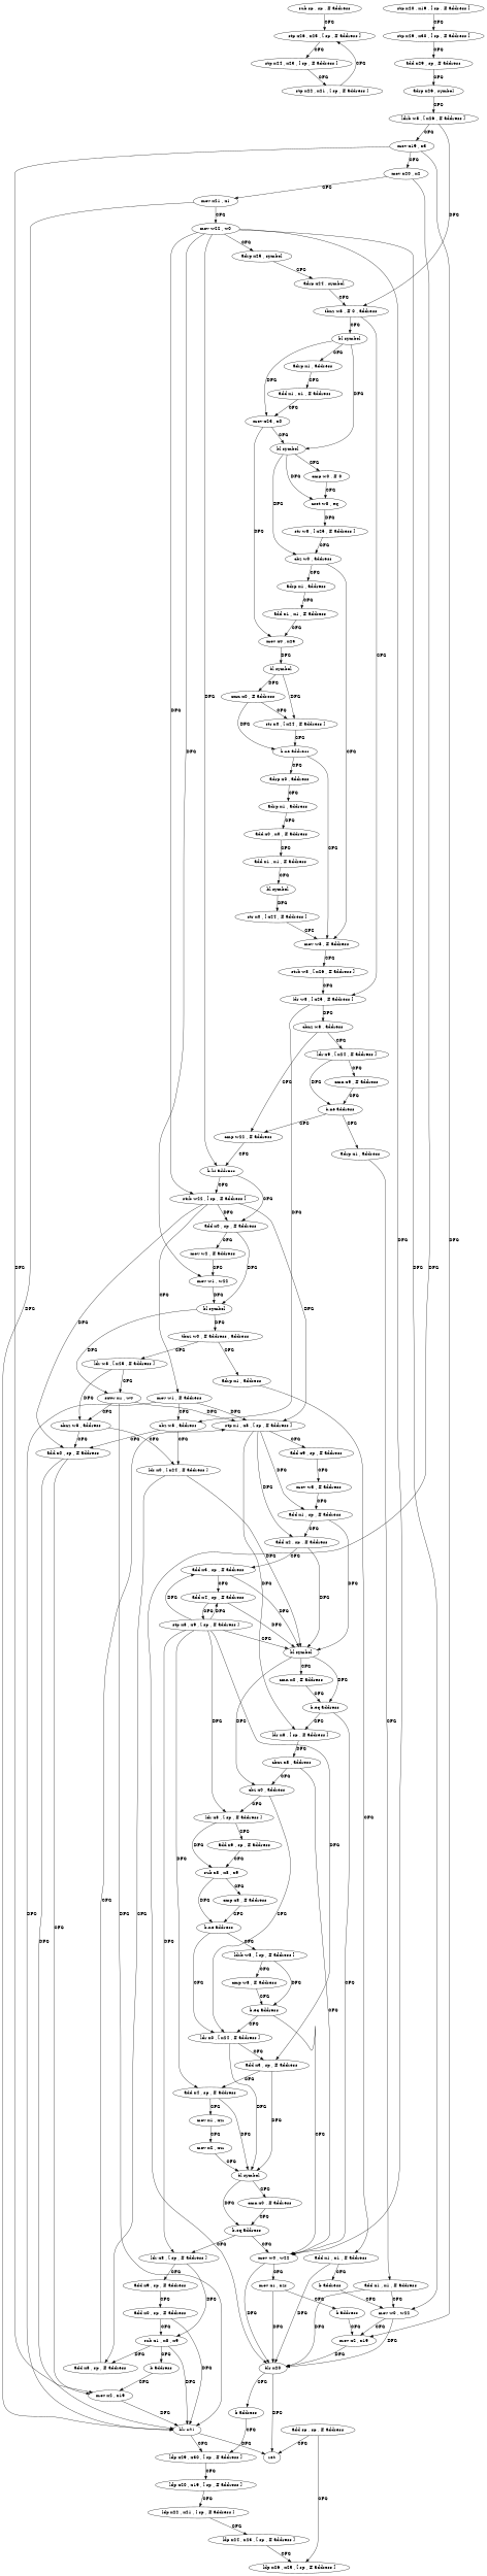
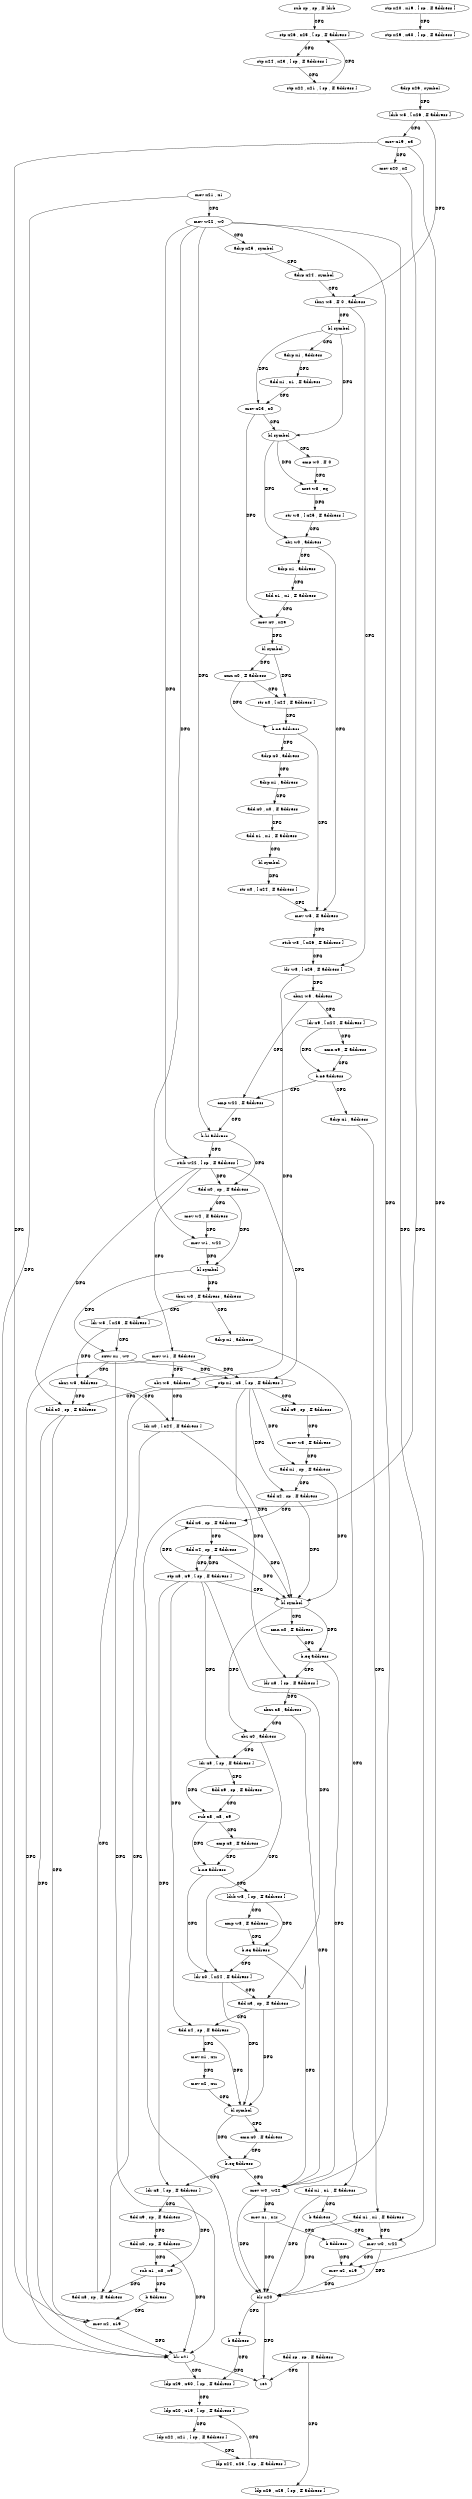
  digraph {
-   n1 [label="sub sp , sp , # address"]
+   n1 [label="sub sp , sp , # ldrb"]
    n2 [label="stp x26 , x25 , [ sp , # address ]"]
    n3 [label="stp x24 , x23 , [ sp , # address ]"]
    n4 [label="stp x22 , x21 , [ sp , # address ]"]
    n5 [label="stp x20 , x19 , [ sp , # address ]"]
    n6 [label="stp x29 , x30 , [ sp , # address ]"]
-   n7 [label="add x29 , sp , # address"]
    n8 [label="adrp x26 , symbol"]
    n9 [label="ldrb w8 , [ x26 , # address ]"]
    n10 [label="mov x19 , x3"]
    n11 [label="tbnz w8 , # 0 , address"]
    n12 [label="mov x20 , x2"]
    n13 [label="mov x2 , x19"]
    n14 [label="mov x2 , x19"]
    n15 [label="ldr w8 , [ x25 , # address ]"]
    n16 [label="bl symbol"]
    n17 [label="mov x21 , x1"]
    n18 [label="blr x20"]
    n19 [label="blr x21"]
    n20 [label="mov w22 , w0"]
    n21 [label=ret]
    n22 [label="b address"]
    n23 [label="adrp x25 , symbol"]
    n24 [label="b.hi address"]
    n25 [label="strb w22 , [ sp , # address ]"]
    n26 [label="mov w1 , w22"]
    n27 [label="mov w0 , w22"]
    n28 [label="mov w0 , w22"]
    n29 [label="ldp x29 , x30 , [ sp , # address ]"]
    n30 [label="adrp x24 , symbol"]
    n31 [label="add x0 , sp , # address"]
    n32 [label="mov w1 , # address"]
    n33 [label="add x0 , sp , # address"]
    n34 [label="stp x1 , x8 , [ sp , # address ]"]
    n35 [label="bl symbol"]
    n36 [label="mov x1 , xzr"]
    n37 [label="cbnz w8 , address"]
    n38 [label="cbz w8 , address"]
    n39 [label="adrp x1 , address"]
    n40 [label="mov x23 , x0"]
    n41 [label="bl symbol"]
    n42 [label="cmp w22 , # address"]
    n43 [label="ldr x9 , [ x24 , # address ]"]
    n44 [label="ldr x0 , [ x24 , # address ]"]
    n45 [label="add x1 , x1 , # address"]
    n46 [label="mov x0 , x23"]
    n47 [label="cmp w0 , # 0"]
    n48 [label="cset w8 , eq"]
    n49 [label="cbz w0 , address"]
    n50 [label="cmn x9 , # address"]
    n51 [label="b.ne address"]
    n52 [label="adrp x1 , address"]
    n53 [label="bl symbol"]
    n54 [label="str w8 , [ x25 , # address ]"]
    n55 [label="mov w8 , # address"]
    n56 [label="adrp x1 , address"]
    n57 [label="strb w8 , [ x26 , # address ]"]
    n58 [label="add x1 , x1 , # address"]
    n59 [label="mov w2 , # address"]
    n60 [label="tbnz w0 , # address , address"]
    n61 [label="sxtw x1 , w0"]
    n62 [label="add x9 , sp , # address"]
    n63 [label="add x1 , sp , # address"]
    n64 [label="add x2 , sp , # address"]
    n65 [label="ldr x8 , [ sp , # address ]"]
    n66 [label="add x1 , x1 , # address"]
    n67 [label="cmn x0 , # address"]
    n68 [label="str x0 , [ x24 , # address ]"]
    n69 [label="b.ne address"]
    n70 [label="adrp x0 , address"]
    n71 [label="adrp x1 , address"]
    n72 [label="add x0 , x0 , # address"]
    n73 [label="adrp x1 , address"]
    n74 [label="ldr w8 , [ x25 , # address ]"]
    n75 [label="cbnz w8 , address"]
    n76 [label="add x1 , x1 , # address"]
    n77 [label="b address"]
    n78 [label="add x8 , sp , # address"]
    n79 [label="bl symbol"]
    n80 [label="cmn x0 , # address"]
    n81 [label="b.eq address"]
    n82 [label="cbz x0 , address"]
    n83 [label="add x1 , x1 , # address"]
    n84 [label="bl symbol"]
    n85 [label="str x0 , [ x24 , # address ]"]
    n86 [label="mov w8 , # address"]
    n87 [label="add x3 , sp , # address"]
    n88 [label="cbnz x8 , address"]
    n89 [label="add x4 , sp , # address"]
    n90 [label="stp x8 , x9 , [ sp , # address ]"]
    n91 [label="ldr x8 , [ sp , # address ]"]
    n92 [label="add x3 , sp , # address"]
    n93 [label="add x4 , sp , # address"]
    n94 [label="ldr x8 , [ sp , # address ]"]
    n95 [label="add x9 , sp , # address"]
    n96 [label="sub x8 , x8 , x9"]
    n97 [label="bl symbol"]
    n98 [label="mov x1 , xzr"]
    n99 [label="add x9 , sp , # address"]
    n100 [label="sub x1 , x8 , x9"]
    n101 [label="ldr x0 , [ x24 , # address ]"]
    n102 [label="b address"]
    n103 [label="ldp x20 , x19 , [ sp , # address ]"]
    n104 [label="ldp x22 , x21 , [ sp , # address ]"]
    n105 [label="ldp x24 , x23 , [ sp , # address ]"]
    n106 [label="ldp x26 , x25 , [ sp , # address ]"]
    n107 [label="add sp , sp , # address"]
    n108 [label="cmn x0 , # address"]
    n109 [label="b.eq address"]
    n110 [label="cmp x8 , # address"]
    n111 [label="b.ne address"]
    n112 [label="mov x2 , xzr"]
    n113 [label="add x0 , sp , # address"]
    n114 [label="b address"]
    n115 [label="ldrb w8 , [ sp , # address ]"]
    n116 [label="cmp w8 , # address"]
    n117 [label="b.eq address"]
    n1 -> n2 [label=CFG]
    n2 -> n3 [label=CFG]
    n3 -> n4 [label=CFG]
    n4 -> n2 [label=CFG]
    n5 -> n6 [label=CFG]
-   n6 -> n7 [label=CFG]
-   n7 -> n8 [label=CFG]
    n8 -> n9 [label=CFG]
    n9 -> n10 [label=CFG]
    n9 -> n11 [label=DFG]
    n10 -> n12 [label=CFG]
    n10 -> n13 [label=DFG]
    n10 -> n14 [label=DFG]
    n11 -> n15 [label=CFG]
    n11 -> n16 [label=CFG]
-   n12 -> n17 [label=CFG]
    n12 -> n18 [label=DFG]
    n13 -> n19 [label=DFG]
    n14 -> n18 [label=DFG]
    n15 -> n37 [label=DFG]
    n15 -> n38 [label=DFG]
    n16 -> n39 [label=CFG]
    n16 -> n40 [label=DFG]
    n16 -> n41 [label=DFG]
    n17 -> n19 [label=DFG]
    n17 -> n20 [label=CFG]
    n18 -> n21 [label=DFG]
    n18 -> n22 [label=CFG]
    n19 -> n21 [label=DFG]
    n19 -> n29 [label=CFG]
    n20 -> n23 [label=CFG]
    n20 -> n24 [label=DFG]
    n20 -> n25 [label=DFG]
    n20 -> n26 [label=DFG]
    n20 -> n27 [label=DFG]
    n20 -> n28 [label=DFG]
    n22 -> n29 [label=CFG]
    n23 -> n30 [label=CFG]
    n24 -> n25 [label=CFG]
    n24 -> n31 [label=CFG]
    n25 -> n31 [label=DFG]
    n25 -> n32 [label=CFG]
    n25 -> n33 [label=DFG]
    n25 -> n34 [label=DFG]
    n26 -> n35 [label=DFG]
    n27 -> n14 [label=CFG]
    n27 -> n18 [label=DFG]
    n28 -> n18 [label=DFG]
    n28 -> n36 [label=CFG]
    n29 -> n103 [label=CFG]
    n30 -> n11 [label=CFG]
    n31 -> n35 [label=DFG]
    n31 -> n59 [label=CFG]
    n32 -> n19 [label=DFG]
    n32 -> n34 [label=DFG]
    n32 -> n38 [label=CFG]
    n33 -> n13 [label=CFG]
    n33 -> n19 [label=DFG]
    n34 -> n62 [label=CFG]
    n34 -> n63 [label=DFG]
    n34 -> n64 [label=DFG]
    n34 -> n65 [label=DFG]
    n35 -> n60 [label=DFG]
    n35 -> n61 [label=DFG]
    n36 -> n18 [label=DFG]
    n36 -> n102 [label=CFG]
    n37 -> n42 [label=CFG]
    n37 -> n43 [label=CFG]
    n38 -> n33 [label=CFG]
    n38 -> n44 [label=CFG]
    n39 -> n45 [label=CFG]
    n40 -> n41 [label=CFG]
    n40 -> n46 [label=DFG]
    n41 -> n47 [label=CFG]
    n41 -> n48 [label=DFG]
    n41 -> n49 [label=DFG]
    n42 -> n24 [label=CFG]
    n43 -> n50 [label=CFG]
    n43 -> n51 [label=DFG]
    n44 -> n78 [label=CFG]
    n44 -> n79 [label=DFG]
    n45 -> n40 [label=CFG]
    n46 -> n53 [label=DFG]
    n47 -> n48 [label=CFG]
    n48 -> n54 [label=DFG]
    n49 -> n55 [label=CFG]
    n49 -> n56 [label=CFG]
    n50 -> n51 [label=CFG]
    n51 -> n42 [label=CFG]
    n51 -> n52 [label=CFG]
    n52 -> n66 [label=CFG]
    n53 -> n67 [label=DFG]
    n53 -> n68 [label=DFG]
    n54 -> n49 [label=CFG]
    n55 -> n57 [label=CFG]
    n56 -> n58 [label=CFG]
    n57 -> n15 [label=CFG]
    n58 -> n46 [label=CFG]
    n59 -> n26 [label=CFG]
    n60 -> n73 [label=CFG]
    n60 -> n74 [label=CFG]
    n61 -> n19 [label=DFG]
    n61 -> n34 [label=DFG]
    n61 -> n75 [label=CFG]
    n62 -> n86 [label=CFG]
    n63 -> n64 [label=CFG]
    n63 -> n79 [label=DFG]
    n64 -> n79 [label=DFG]
    n64 -> n87 [label=CFG]
    n65 -> n88 [label=DFG]
    n66 -> n18 [label=DFG]
    n66 -> n27 [label=CFG]
    n67 -> n68 [label=CFG]
    n67 -> n69 [label=DFG]
    n68 -> n69 [label=CFG]
    n69 -> n55 [label=CFG]
    n69 -> n70 [label=CFG]
    n70 -> n71 [label=CFG]
    n71 -> n72 [label=CFG]
    n72 -> n83 [label=CFG]
    n73 -> n76 [label=CFG]
    n74 -> n61 [label=CFG]
    n74 -> n75 [label=DFG]
    n75 -> n33 [label=CFG]
    n75 -> n44 [label=CFG]
    n76 -> n18 [label=DFG]
    n76 -> n77 [label=CFG]
    n77 -> n27 [label=CFG]
    n78 -> n34 [label=CFG]
    n79 -> n80 [label=CFG]
    n79 -> n81 [label=DFG]
    n79 -> n82 [label=DFG]
    n80 -> n81 [label=CFG]
    n81 -> n28 [label=CFG]
    n81 -> n65 [label=CFG]
    n82 -> n91 [label=CFG]
    n82 -> n101 [label=CFG]
    n83 -> n84 [label=CFG]
    n84 -> n85 [label=DFG]
    n85 -> n55 [label=CFG]
    n86 -> n63 [label=CFG]
    n87 -> n79 [label=DFG]
    n87 -> n89 [label=CFG]
    n88 -> n28 [label=CFG]
    n88 -> n82 [label=CFG]
    n89 -> n79 [label=DFG]
    n89 -> n90 [label=CFG]
    n90 -> n79 [label=CFG]
    n90 -> n87 [label=DFG]
    n90 -> n89 [label=DFG]
    n90 -> n91 [label=DFG]
    n90 -> n92 [label=DFG]
    n90 -> n93 [label=DFG]
    n90 -> n94 [label=DFG]
    n91 -> n95 [label=CFG]
    n91 -> n96 [label=DFG]
    n92 -> n93 [label=CFG]
    n92 -> n97 [label=DFG]
    n93 -> n97 [label=DFG]
    n93 -> n98 [label=CFG]
    n94 -> n99 [label=CFG]
    n94 -> n100 [label=DFG]
    n95 -> n96 [label=CFG]
    n96 -> n110 [label=CFG]
    n96 -> n111 [label=DFG]
    n97 -> n108 [label=CFG]
    n97 -> n109 [label=DFG]
    n98 -> n112 [label=CFG]
    n99 -> n113 [label=CFG]
-   n100 -> n19 [label=DFG]
    n100 -> n78 [label=DFG]
    n100 -> n114 [label=CFG]
    n101 -> n92 [label=CFG]
    n101 -> n97 [label=DFG]
    n102 -> n14 [label=CFG]
    n103 -> n104 [label=CFG]
    n104 -> n105 [label=CFG]
-   n105 -> n106 [label=CFG]
+   n105 -> n103 [label=CFG]
    n107 -> n21 [label=CFG]
    n107 -> n106 [label=CFG]
    n108 -> n109 [label=CFG]
    n109 -> n28 [label=CFG]
    n109 -> n94 [label=CFG]
    n110 -> n111 [label=CFG]
    n111 -> n101 [label=CFG]
    n111 -> n115 [label=CFG]
    n112 -> n97 [label=CFG]
    n113 -> n19 [label=DFG]
    n113 -> n100 [label=CFG]
    n114 -> n13 [label=CFG]
    n115 -> n116 [label=CFG]
    n115 -> n117 [label=DFG]
    n116 -> n117 [label=CFG]
    n117 -> n28 [label=CFG]
    n117 -> n101 [label=CFG]
  }
